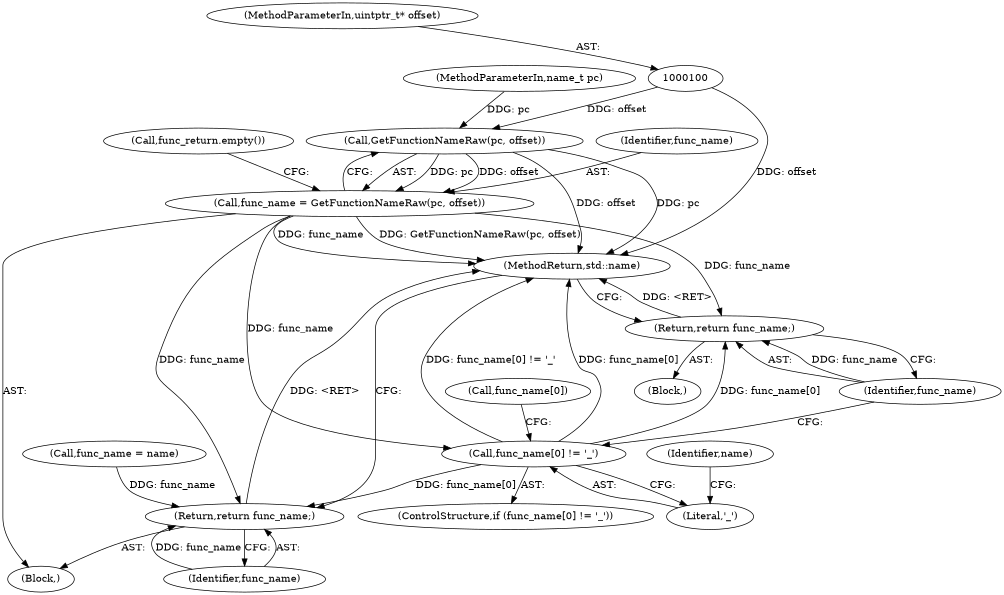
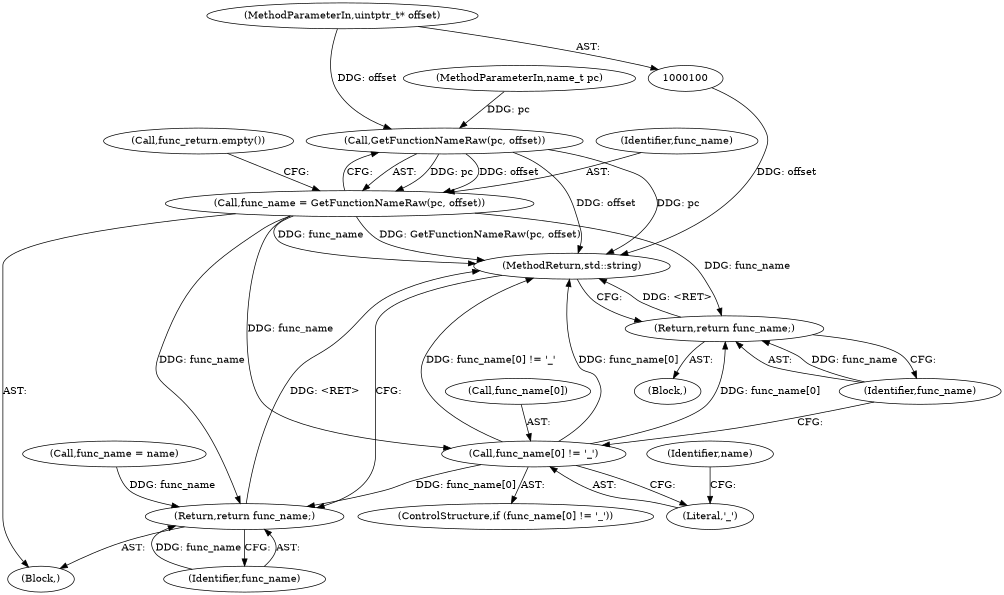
  digraph {
    n1 [label="(MethodParameterIn,uintptr_t* offset)"]
    n2 [label="(Call,GetFunctionNameRaw(pc, offset))"]
    1000100
-   n4 [label="(MethodReturn,std::name)"]
+   n4 [label="(MethodReturn,std::string)"]
    n5 [label="(Call,func_name = GetFunctionNameRaw(pc, offset))"]
    n6 [label="(Return,return func_name;)"]
    n7 [label="(Return,return func_name;)"]
    n8 [label="(Call,func_name[0] != '_')"]
    n9 [label="(Block,)"]
    n10 [label="(Literal,'_')"]
    n11 [label="(ControlStructure,if (func_name[0] != '_'))"]
    n12 [label="(Identifier,func_name)"]
    n13 [label="(Block,)"]
    n14 [label="(Identifier,func_name)"]
    n15 [label="(Identifier,name)"]
    n16 [label="(Call,func_name[0])"]
    n17 [label="(Call,func_return.empty())"]
    n18 [label="(Call,func_name = name)"]
    n19 [label="(Identifier,func_name)"]
    n20 [label="(MethodParameterIn,name_t pc)"]
-   1000100 -> n2 [label="DDG: offset"]
+   n1 -> n2 [label="DDG: offset"]
    n1 -> 1000100 [label="AST: "]
    n2 -> n4 [label="DDG: pc"]
    n2 -> n4 [label="DDG: offset"]
    n2 -> n5 [label="AST: "]
    n2 -> n5 [label="DDG: pc"]
    n2 -> n5 [label="DDG: offset"]
    1000100 -> n4 [label="DDG: offset"]
    n4 -> n6 [label="CFG: "]
    n4 -> n7 [label="CFG: "]
    n5 -> n2 [label="CFG: "]
    n5 -> n4 [label="DDG: GetFunctionNameRaw(pc, offset)"]
    n5 -> n4 [label="DDG: func_name"]
    n5 -> n6 [label="DDG: func_name"]
    n5 -> n7 [label="DDG: func_name"]
    n5 -> n8 [label="DDG: func_name"]
    n5 -> n9 [label="AST: "]
    n6 -> n4 [label="DDG: <RET>"]
    n6 -> n12 [label="CFG: "]
    n6 -> n13 [label="AST: "]
    n7 -> n4 [label="DDG: <RET>"]
    n7 -> n9 [label="AST: "]
    n7 -> n14 [label="CFG: "]
    n8 -> n4 [label="DDG: func_name[0] != '_'"]
    n8 -> n4 [label="DDG: func_name[0]"]
    n8 -> n6 [label="DDG: func_name[0]"]
    n8 -> n7 [label="DDG: func_name[0]"]
    n8 -> n10 [label="CFG: "]
    n8 -> n11 [label="AST: "]
    n10 -> n8 [label="AST: "]
    n12 -> n6 [label="AST: "]
    n12 -> n6 [label="DDG: func_name"]
    n12 -> n8 [label="CFG: "]
    n14 -> n7 [label="AST: "]
    n14 -> n7 [label="DDG: func_name"]
    n15 -> n10 [label="CFG: "]
-   n16 -> n8 [label="CFG: "]
+   n16 -> n8 [label="AST: "]
    n17 -> n5 [label="CFG: "]
    n18 -> n7 [label="DDG: func_name"]
    n19 -> n5 [label="AST: "]
    n20 -> n2 [label="DDG: pc"]
  }
